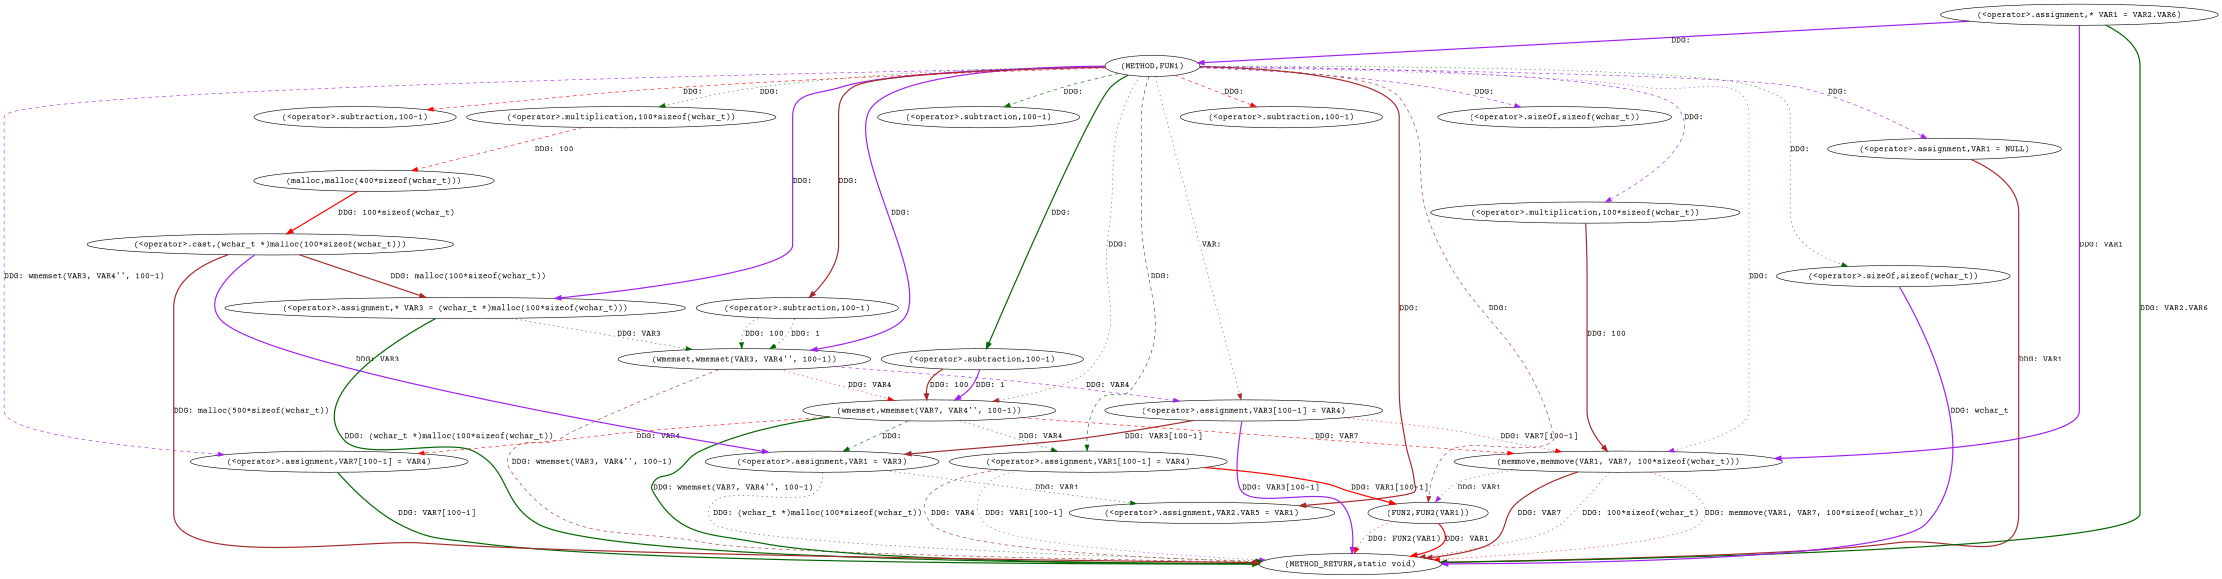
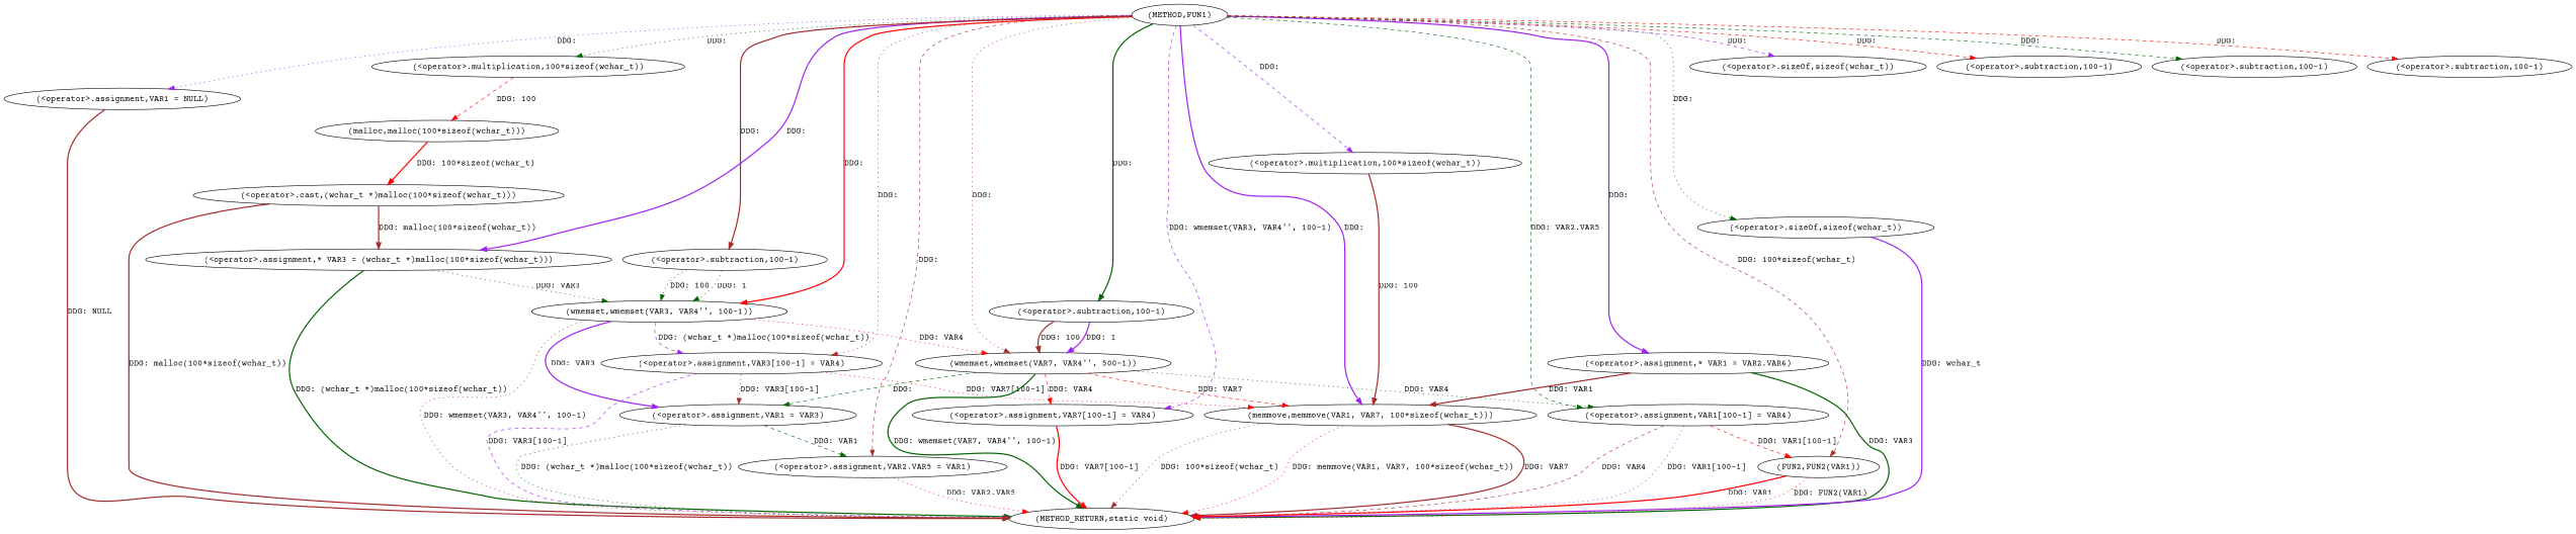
  digraph {
    fontname="Courier Prime"
    node [fontname="Courier Prime"]
    edge [color=brown fontname="Courier Prime" style=bold]
    n1 [label="(METHOD,FUN1)"]
    n2 [label="(<operator>.assignment,VAR1 = NULL)"]
    n3 [label="(<operator>.assignment,* VAR3 = (wchar_t *)malloc(100*sizeof(wchar_t)))"]
    n4 [label="(<operator>.multiplication,100*sizeof(wchar_t))"]
    n5 [label="(<operator>.sizeOf,sizeof(wchar_t))"]
    n6 [label="(wmemset,wmemset(VAR3, VAR4'', 100-1))"]
    n7 [label="(<operator>.subtraction,100-1)"]
    n8 [label="(<operator>.assignment,VAR3[100-1] = VAR4)"]
    n9 [label="(<operator>.subtraction,100-1)"]
    n10 [label="(<operator>.assignment,VAR2.VAR5 = VAR1)"]
    n11 [label="(<operator>.assignment,* VAR1 = VAR2.VAR6)"]
-   n12 [label="(wmemset,wmemset(VAR7, VAR4'', 100-1))"]
+   n12 [label="(wmemset,wmemset(VAR7, VAR4'', 500-1))"]
    n13 [label="(<operator>.subtraction,100-1)"]
    n14 [label="(<operator>.assignment,VAR7[100-1] = VAR4)"]
    n15 [label="(<operator>.subtraction,100-1)"]
    n16 [label="(memmove,memmove(VAR1, VAR7, 100*sizeof(wchar_t)))"]
    n17 [label="(<operator>.multiplication,100*sizeof(wchar_t))"]
    n18 [label="(<operator>.sizeOf,sizeof(wchar_t))"]
    n19 [label="(<operator>.assignment,VAR1[100-1] = VAR4)"]
    n20 [label="(<operator>.subtraction,100-1)"]
    n21 [label="(FUN2,FUN2(VAR1))"]
    n22 [label="(METHOD_RETURN,static void)"]
-   n23 [label="(malloc,malloc(400*sizeof(wchar_t)))"]
+   n23 [label="(malloc,malloc(100*sizeof(wchar_t)))"]
    n24 [label="(<operator>.assignment,VAR1 = VAR3)"]
    n25 [label="(<operator>.cast,(wchar_t *)malloc(100*sizeof(wchar_t)))"]
-   n1 -> n2 [color=purple label="DDG: " style=dashed]
+   n1 -> n2 [color=purple label="DDG: " style=dotted]
    n1 -> n3 [color=purple label="DDG: "]
    n1 -> n4 [color=darkgreen label="DDG: " style=dotted]
    n1 -> n5 [color=purple label="DDG: " style=dashed]
-   n1 -> n6 [color=purple label="DDG: "]
+   n1 -> n6 [color=red label="DDG: "]
    n1 -> n7 [label="DDG: "]
-   n1 -> n8 [label="VAR: " style=dotted]
+   n1 -> n8 [label="DDG: " style=dotted]
    n1 -> n9 [color=red label="DDG: " style=dashed]
-   n1 -> n10 [label="DDG: "]
-   n11 -> n1 [color=purple label="DDG: "]
+   n1 -> n10 [label="DDG: " style=dashed]
+   n1 -> n11 [color=purple label="DDG: "]
    n1 -> n12 [label="DDG: " style=dotted]
    n1 -> n13 [color=darkgreen label="DDG: "]
    n1 -> n14 [color=purple label="DDG: wmemset(VAR3, VAR4'', 100-1)" style=dashed]
    n1 -> n15 [color=darkgreen label="DDG: " style=dashed]
-   n1 -> n16 [color=purple label="DDG: " style=dotted]
+   n1 -> n16 [color=purple label="DDG: "]
    n1 -> n17 [color=purple label="DDG: " style=dashed]
    n1 -> n18 [color=darkgreen label="DDG: " style=dotted]
-   n1 -> n19 [color=darkgreen label="DDG: " style=dashed]
+   n1 -> n19 [color=darkgreen label="DDG: VAR2.VAR5" style=dashed]
    n1 -> n20 [color=red label="DDG: " style=dashed]
-   n1 -> n21 [label="DDG: " style=dashed]
-   n2 -> n22 [label="DDG: VAR1"]
+   n1 -> n21 [label="DDG: 100*sizeof(wchar_t)" style=dashed]
+   n2 -> n22 [label="DDG: NULL"]
    n3 -> n6 [color=darkgreen label="DDG: VAR3" style=dotted]
    n3 -> n22 [color=darkgreen label="DDG: (wchar_t *)malloc(100*sizeof(wchar_t))"]
    n4 -> n23 [color=red label="DDG: 100" style=dashed]
-   n6 -> n8 [color=purple label="DDG: VAR4" style=dashed]
+   n6 -> n8 [color=purple label="DDG: (wchar_t *)malloc(100*sizeof(wchar_t))" style=dashed]
    n6 -> n12 [color=red label="DDG: VAR4" style=dotted]
-   n6 -> n22 [label="DDG: wmemset(VAR3, VAR4'', 100-1)" style=dashed]
-   n25 -> n24 [color=purple label="DDG: VAR3"]
+   n6 -> n22 [label="DDG: wmemset(VAR3, VAR4'', 100-1)" style=dotted]
+   n6 -> n24 [color=purple label="DDG: VAR3"]
    n7 -> n6 [color=darkgreen label="DDG: 100" style=dotted]
    n7 -> n6 [color=darkgreen label="DDG: 1" style=dotted]
    n8 -> n16 [color=red label="DDG: VAR7[100-1]" style=dotted]
-   n8 -> n22 [color=purple label="DDG: VAR3[100-1]"]
-   n8 -> n24 [label="DDG: VAR3[100-1]"]
-   n11 -> n16 [color=purple label="DDG: VAR1"]
-   n11 -> n22 [color=darkgreen label="DDG: VAR2.VAR6"]
+   n8 -> n22 [color=purple label="DDG: VAR3[100-1]" style=dashed]
+   n8 -> n24 [label="DDG: VAR3[100-1]" style=dotted]
+   n10 -> n22 [color=red label="DDG: VAR2.VAR5" style=dotted]
+   n11 -> n16 [label="DDG: VAR1"]
+   n11 -> n22 [color=darkgreen label="DDG: VAR3"]
    n12 -> n14 [color=red label="DDG: VAR4" style=dashed]
    n12 -> n16 [color=red label="DDG: VAR7" style=dashed]
    n12 -> n19 [color=darkgreen label="DDG: VAR4" style=dotted]
    n12 -> n22 [color=darkgreen label="DDG: wmemset(VAR7, VAR4'', 100-1)"]
    n12 -> n24 [color=darkgreen label="DDG: " style=dashed]
    n13 -> n12 [label="DDG: 100"]
    n13 -> n12 [color=purple label="DDG: 1"]
-   n14 -> n22 [color=darkgreen label="DDG: VAR7[100-1]"]
-   n16 -> n21 [color=purple label="DDG: VAR1" style=dotted]
+   n14 -> n22 [color=red label="DDG: VAR7[100-1]"]
    n16 -> n22 [label="DDG: VAR7"]
    n16 -> n22 [label="DDG: 100*sizeof(wchar_t)" style=dotted]
    n16 -> n22 [color=red label="DDG: memmove(VAR1, VAR7, 100*sizeof(wchar_t))" style=dotted]
    n17 -> n16 [label="DDG: 100"]
    n18 -> n22 [color=purple label="DDG: wchar_t"]
-   n19 -> n21 [color=red label="DDG: VAR1[100-1]"]
+   n19 -> n21 [color=red label="DDG: VAR1[100-1]" style=dashed]
    n19 -> n22 [color=purple label="DDG: VAR1[100-1]" style=dotted]
    n19 -> n22 [label="DDG: VAR4" style=dashed]
    n21 -> n22 [color=red label="DDG: VAR1"]
    n21 -> n22 [color=red label="DDG: FUN2(VAR1)" style=dotted]
    n23 -> n25 [color=red label="DDG: 100*sizeof(wchar_t)"]
-   n24 -> n10 [color=darkgreen label="DDG: VAR1" style=dotted]
+   n24 -> n10 [color=darkgreen label="DDG: VAR1" style=dashed]
    n24 -> n22 [color=darkgreen label="DDG: (wchar_t *)malloc(100*sizeof(wchar_t))" style=dotted]
    n25 -> n3 [label="DDG: malloc(100*sizeof(wchar_t))"]
-   n25 -> n22 [label="DDG: malloc(500*sizeof(wchar_t))"]
+   n25 -> n22 [label="DDG: malloc(100*sizeof(wchar_t))"]
  }
